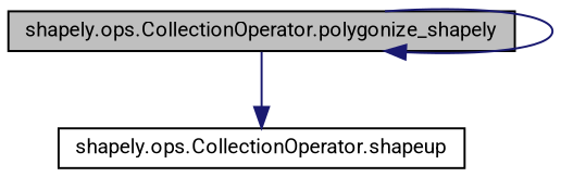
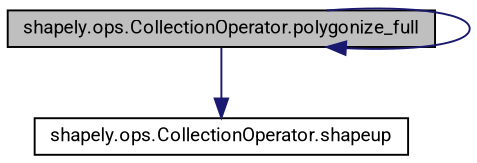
  digraph {
    rankdir=TB
    fontname=Roboto
    node [color=black fontname=Roboto fontsize=10 shape=record style=filled]
    edge [color=midnightblue fontname=Roboto fontsize=10 labelfontname=Helvetica labelfontsize=10 style=solid]
-   n1 [fillcolor=grey75 fontcolor=black height=0.2 label="shapely.ops.CollectionOperator.polygonize_shapely" width=0.4]
+   n1 [fillcolor=grey75 fontcolor=black height=0.2 label="shapely.ops.CollectionOperator.polygonize_full" width=0.4]
    n2 [fillcolor=white height=0.2 label="shapely.ops.CollectionOperator.shapeup" width=0.4]
    n1 -> n1
    n1 -> n2
  }
